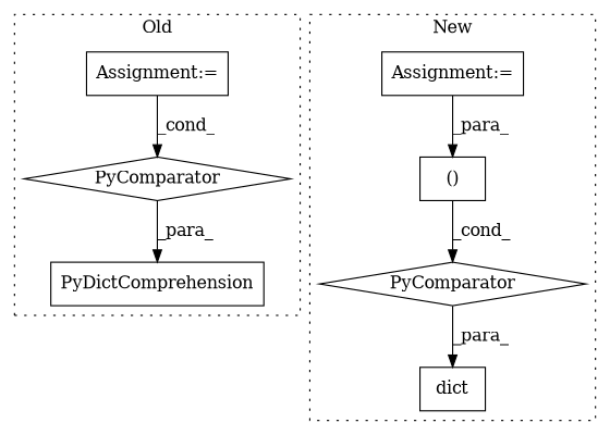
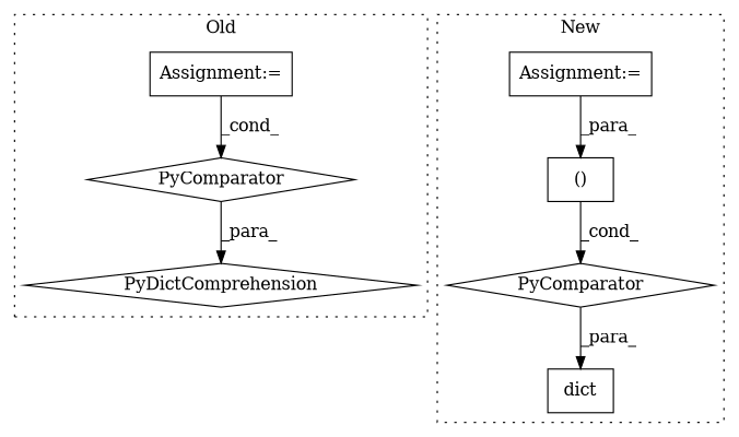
  digraph {
    node [a=113 l=30 s=867 shape=box]
-   n1 [a=110 l=152 label=PyDictComprehension s=753]
+   n1 [a=110 l=152 label=PyDictComprehension s=753 shape=diamond]
    n2 [label=PyComparator shape=diamond]
    n3 [a=7 label="Assignment:="]
    n4 [a=32 l="25,-12" label=dict s="1511,1682"]
    n5 [a=106 l=24 label="()" s=1536]
    n6 [label=PyComparator s=1637 shape=diamond]
    n7 [a=7 label="Assignment:=" s=1637]
    subgraph cluster_1 {
      label=Old
      style=dotted
      n1
      n2
      n3
    }
    subgraph cluster_2 {
      label=New
      style=dotted
      n4
      n5
      n6
      n7
    }
    n2 -> n1 [label=_para_]
    n3 -> n2 [label=_cond_]
    n5 -> n6 [label=_cond_]
    n6 -> n4 [label=_para_]
    n7 -> n5 [label=_para_]
  }
